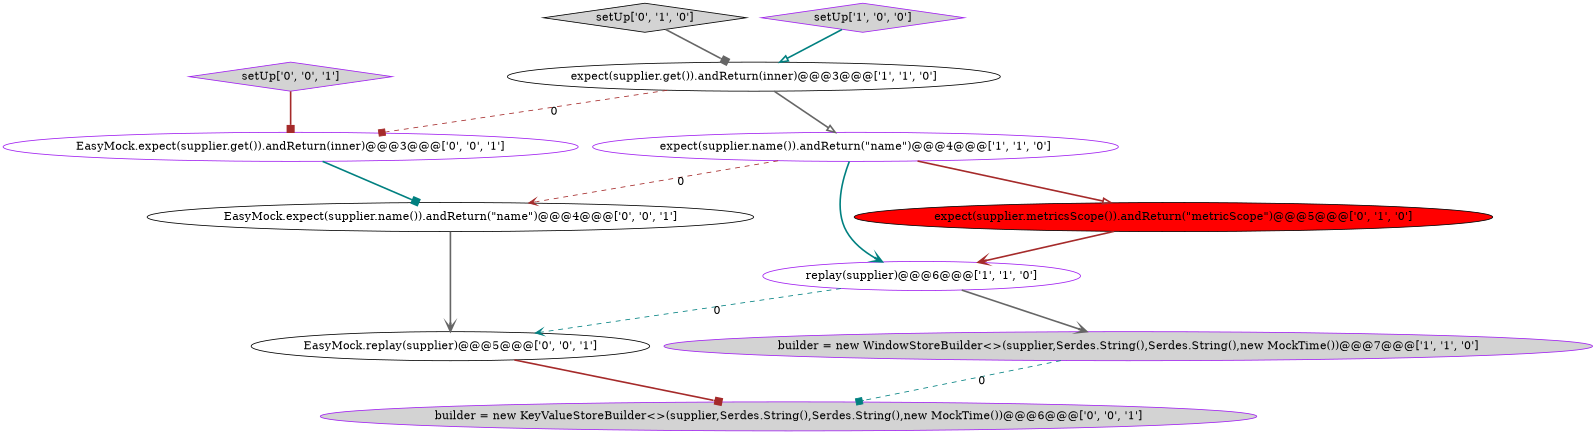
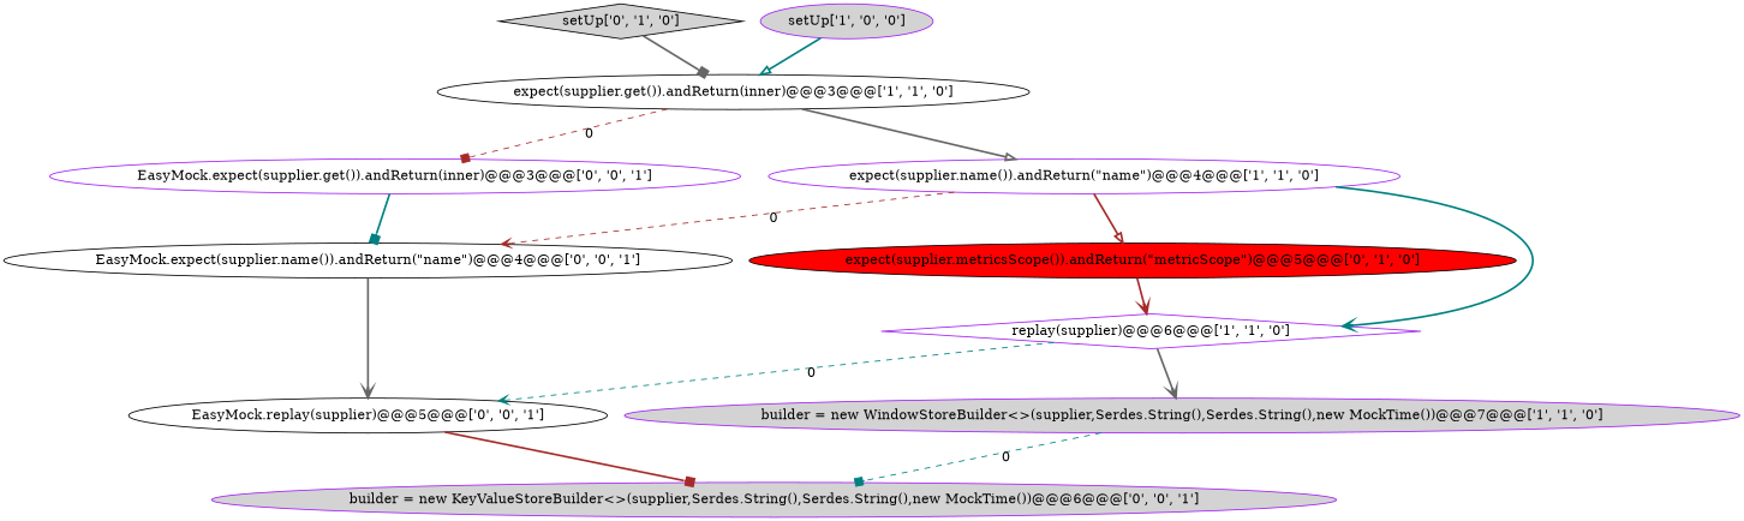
  digraph {
    node [color=purple fillcolor=white shape=ellipse style=filled]
    edge [arrowhead=box color=brown style=bold]
    n1 [label="EasyMock.expect(supplier.get()).andReturn(inner)@@@3@@@['0', '0', '1']"]
    n2 [color=black label="EasyMock.expect(supplier.name()).andReturn(\"name\")@@@4@@@['0', '0', '1']"]
    n3 [color=black label="EasyMock.replay(supplier)@@@5@@@['0', '0', '1']"]
    n4 [color=black label="expect(supplier.get()).andReturn(inner)@@@3@@@['1', '1', '0']"]
    n5 [label="expect(supplier.name()).andReturn(\"name\")@@@4@@@['1', '1', '0']"]
    n6 [color=black fillcolor=red label="expect(supplier.metricsScope()).andReturn(\"metricScope\")@@@5@@@['0', '1', '0']"]
-   n7 [label="replay(supplier)@@@6@@@['1', '1', '0']"]
+   n7 [label="replay(supplier)@@@6@@@['1', '1', '0']" shape=diamond]
    n8 [fillcolor=lightgray label="builder = new WindowStoreBuilder<>(supplier,Serdes.String(),Serdes.String(),new MockTime())@@@7@@@['1', '1', '0']"]
    n9 [fillcolor=lightgray label="builder = new KeyValueStoreBuilder<>(supplier,Serdes.String(),Serdes.String(),new MockTime())@@@6@@@['0', '0', '1']"]
-   n10 [fillcolor=lightgray label="setUp['0', '0', '1']" shape=diamond]
    n11 [color=black fillcolor=lightgray label="setUp['0', '1', '0']" shape=diamond]
-   n12 [fillcolor=lightgray label="setUp['1', '0', '0']" shape=diamond]
+   n12 [fillcolor=lightgray label="setUp['1', '0', '0']"]
    n1 -> n2 [color=teal]
    n2 -> n3 [arrowhead=vee color=gray40]
    n3 -> n9
    n4 -> n1 [label=0 style=dashed]
    n4 -> n5 [arrowhead=onormal color=gray40]
    n5 -> n2 [arrowhead=vee label=0 style=dashed]
    n5 -> n6 [arrowhead=onormal]
    n5 -> n7 [arrowhead=vee color=teal]
    n6 -> n7 [arrowhead=vee]
    n7 -> n3 [arrowhead=vee color=teal label=0 style=dashed]
    n7 -> n8 [arrowhead=vee color=gray40]
    n8 -> n9 [color=teal label=0 style=dashed]
-   n10 -> n1
    n11 -> n4 [color=gray40]
    n12 -> n4 [arrowhead=onormal color=teal]
  }
